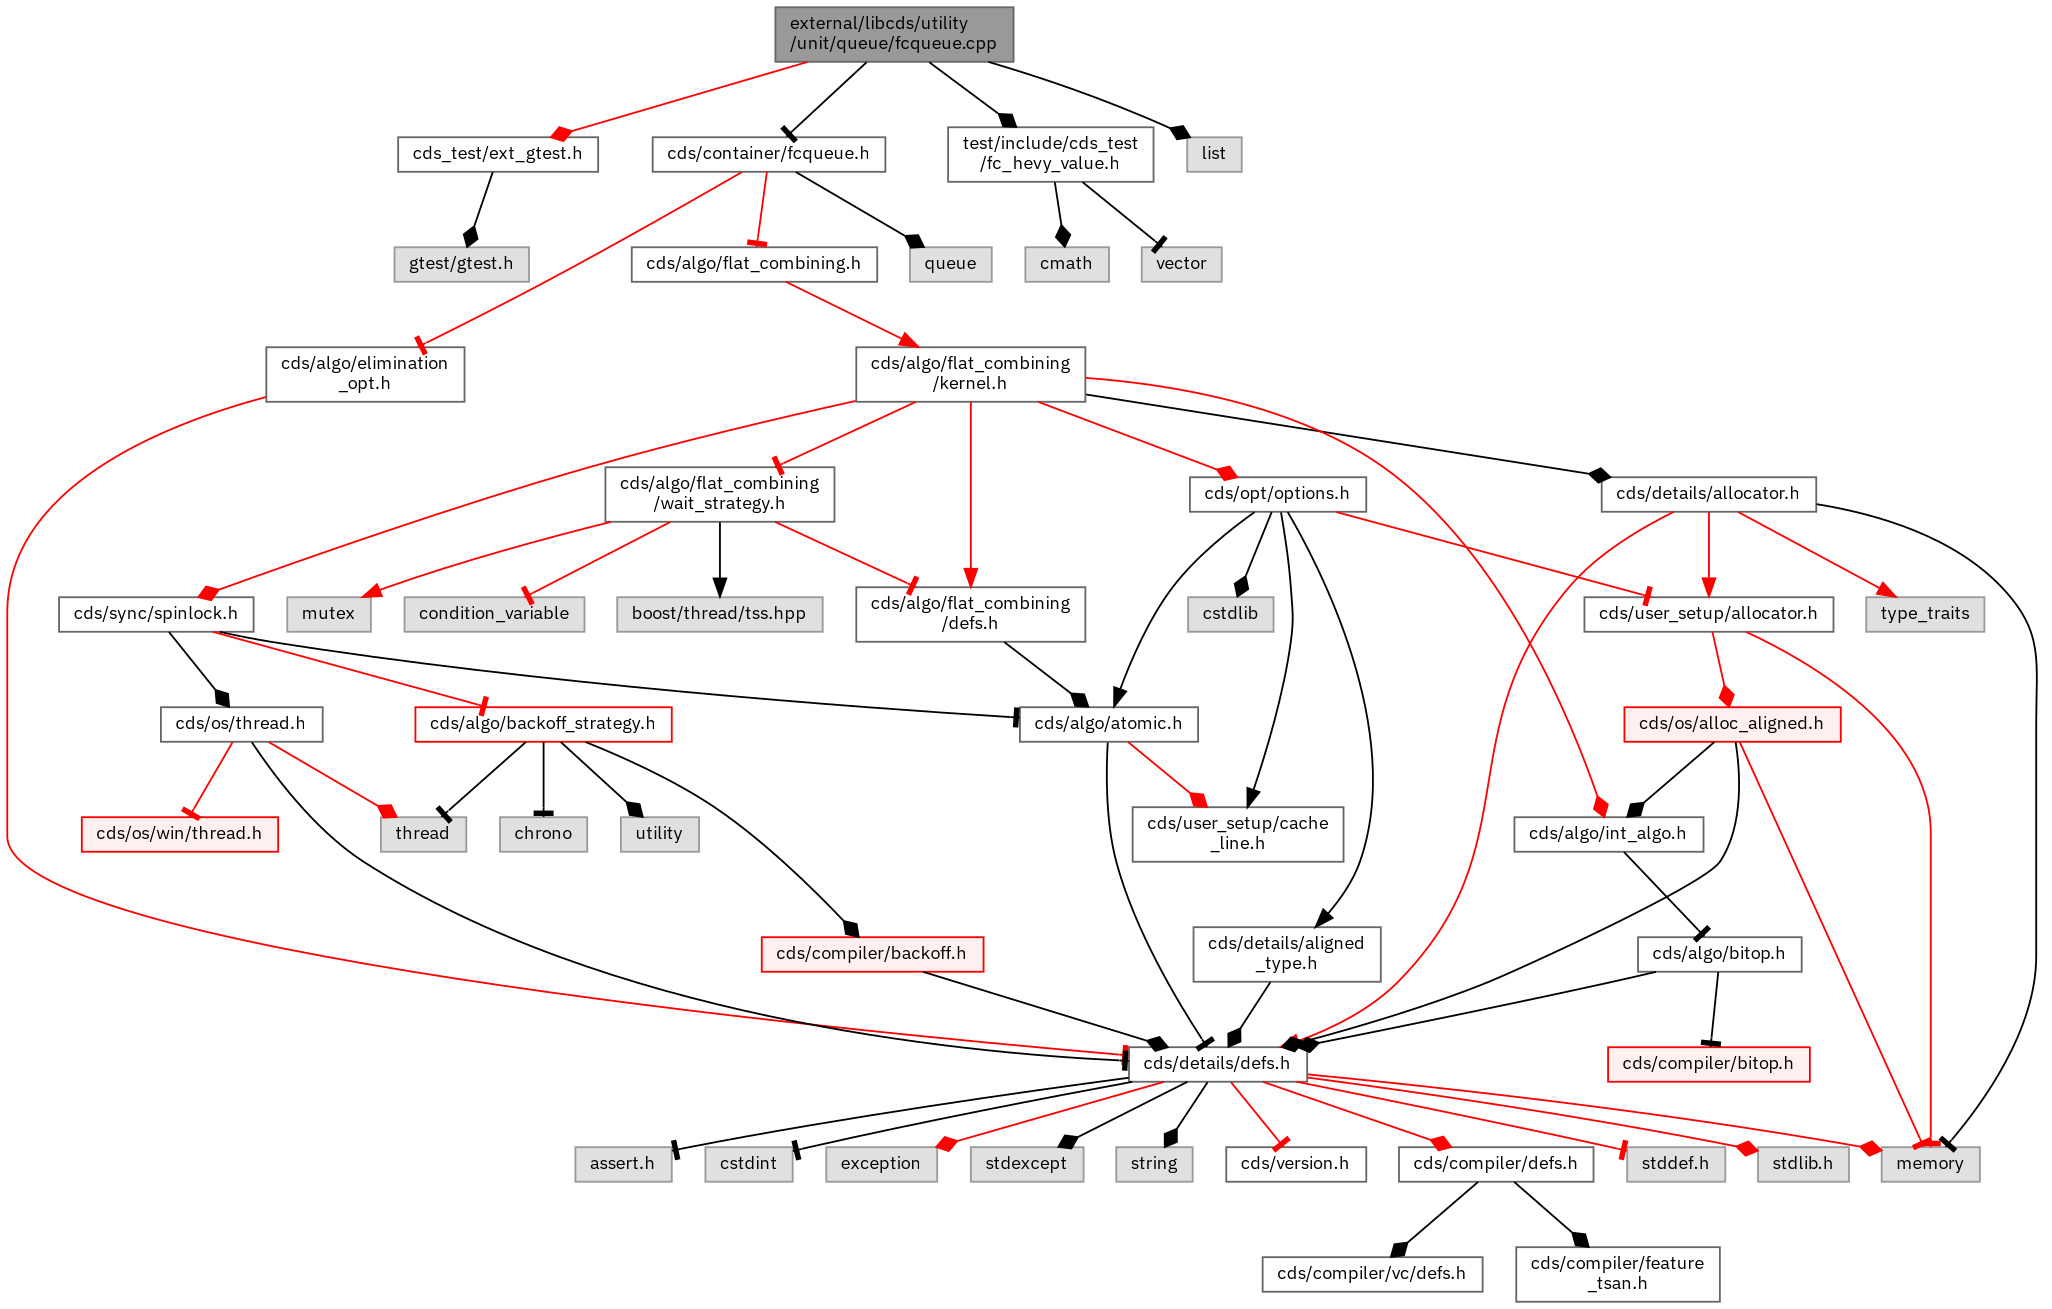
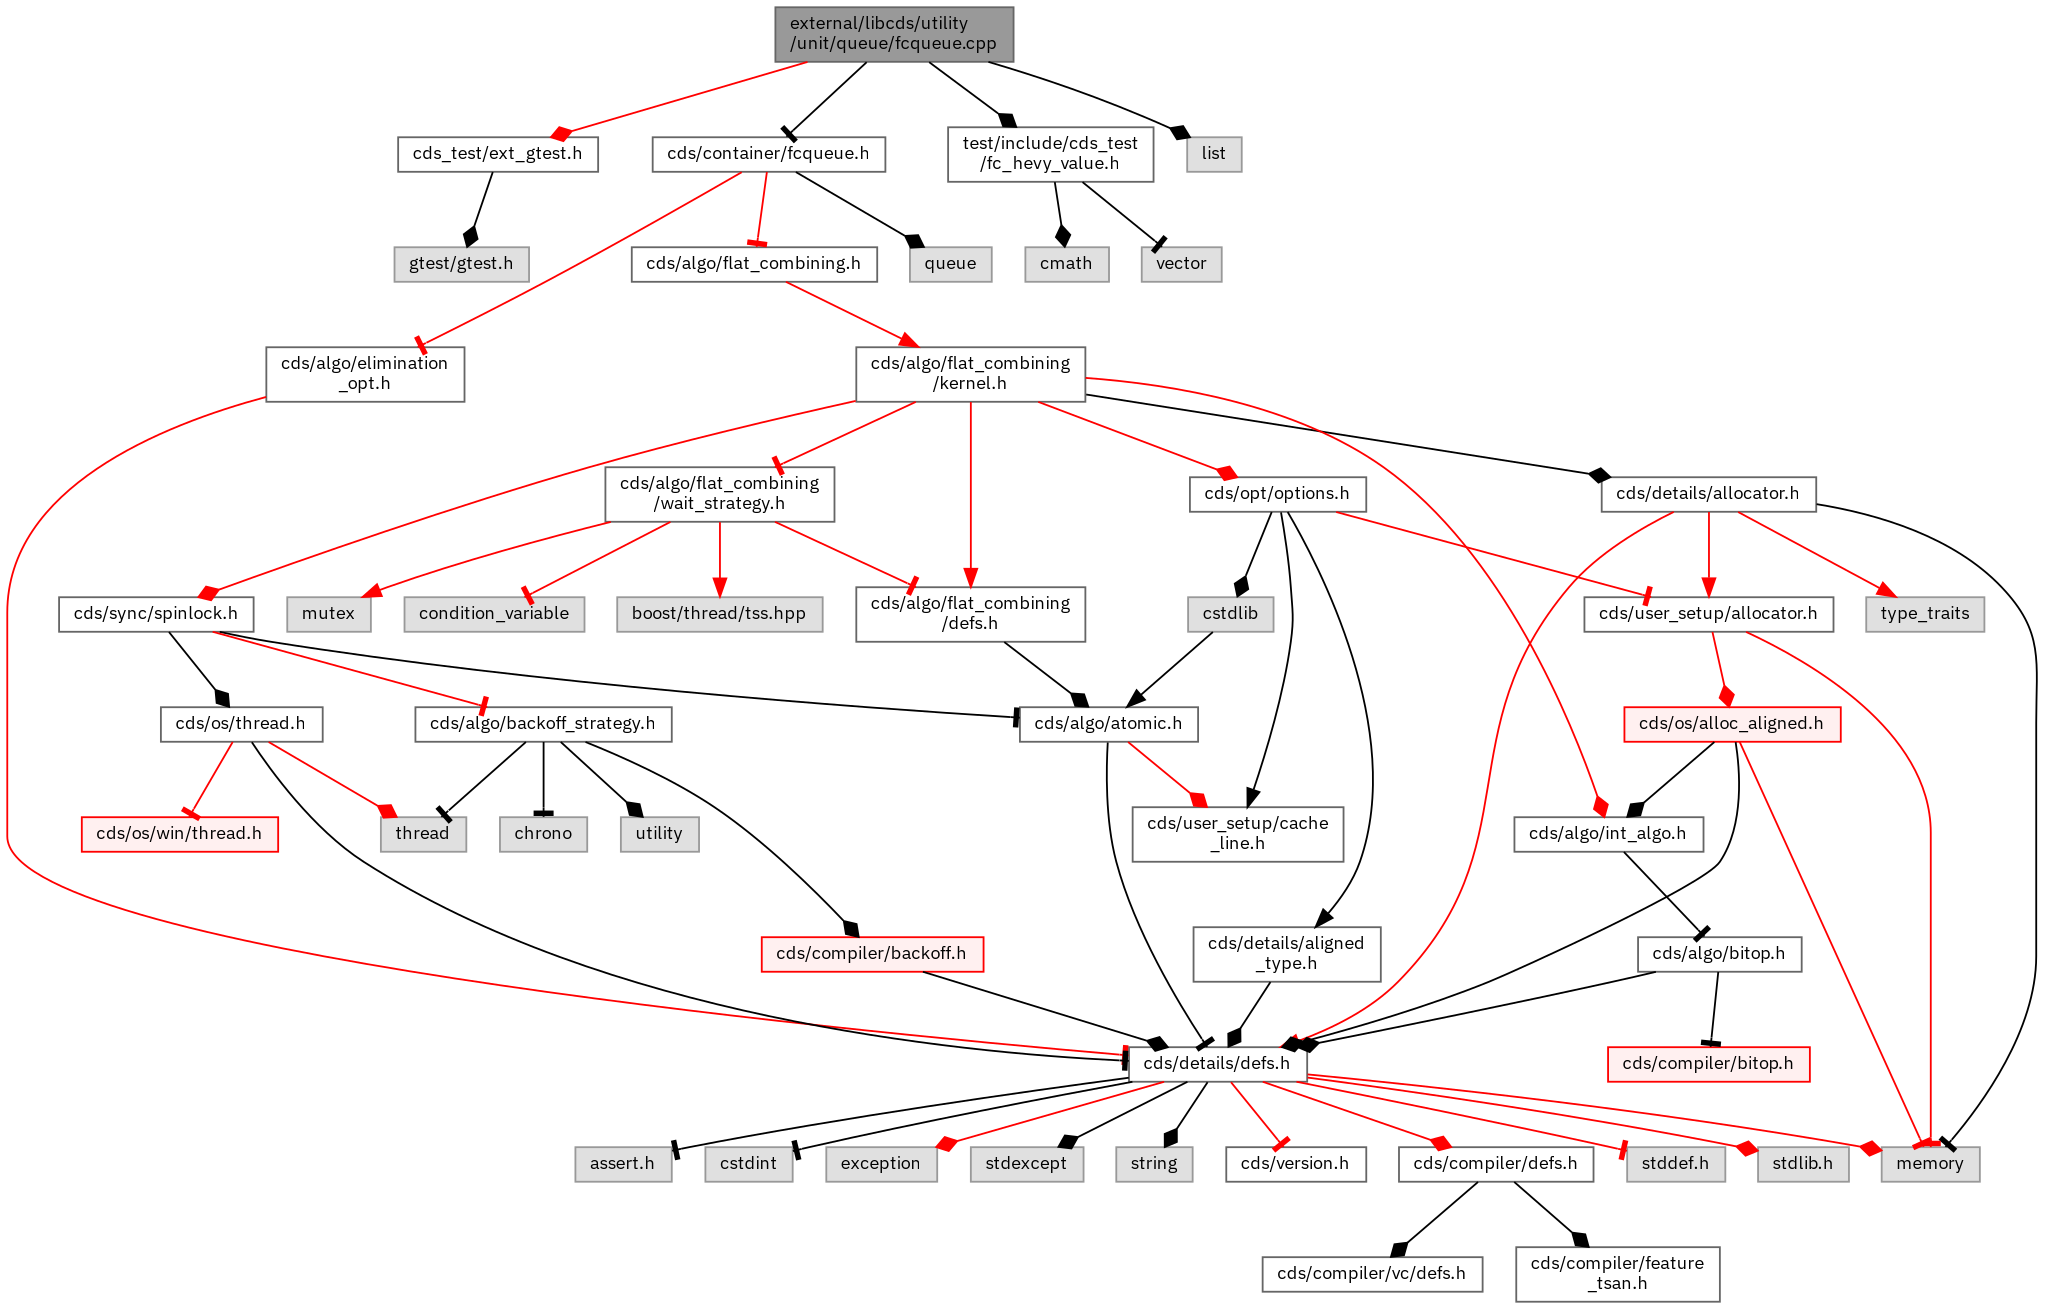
  digraph {
    fontname="IBM Plex Sans"
    node [color=grey40 fillcolor=white fontname="IBM Plex Sans" fontsize=10 shape=box style=filled]
    edge [arrowhead=diamond color=black fontname="IBM Plex Sans" fontsize=10 labelfontname=Helvetica labelfontsize=10 style=solid]
    n1 [color=gray40 fillcolor=grey60 fontcolor=black height=0.2 label="external/libcds/utility\l/unit/queue/fcqueue.cpp" width=0.4]
    n2 [height=0.2 label="cds_test/ext_gtest.h" width=0.4]
    n3 [height=0.2 label="cds/container/fcqueue.h" width=0.4]
    n4 [height=0.2 label="test/include/cds_test\l/fc_hevy_value.h" width=0.4]
    n5 [color=grey60 fillcolor="#E0E0E0" height=0.2 label=list width=0.4]
    n6 [color=grey60 fillcolor="#E0E0E0" height=0.2 label="gtest/gtest.h" width=0.4]
    n7 [height=0.2 label="cds/algo/flat_combining.h" width=0.4]
    n8 [height=0.2 label="cds/algo/elimination\l_opt.h" width=0.4]
    n9 [color=grey60 fillcolor="#E0E0E0" height=0.2 label=queue width=0.4]
    n10 [color=grey60 fillcolor="#E0E0E0" height=0.2 label=cmath width=0.4]
    n11 [color=grey60 fillcolor="#E0E0E0" height=0.2 label=vector width=0.4]
    n12 [height=0.2 label="cds/algo/flat_combining\l/kernel.h" width=0.4]
    n13 [height=0.2 label="cds/details/defs.h" width=0.4]
    n14 [height=0.2 label="cds/algo/flat_combining\l/defs.h" width=0.4]
    n15 [height=0.2 label="cds/algo/flat_combining\l/wait_strategy.h" width=0.4]
    n16 [height=0.2 label="cds/sync/spinlock.h" width=0.4]
    n17 [height=0.2 label="cds/details/allocator.h" width=0.4]
    n18 [height=0.2 label="cds/algo/int_algo.h" width=0.4]
    n19 [height=0.2 label="cds/opt/options.h" width=0.4]
    n20 [height=0.2 label="cds/algo/atomic.h" width=0.4]
    n21 [color=grey60 fillcolor="#E0E0E0" height=0.2 label=mutex width=0.4]
    n22 [color=grey60 fillcolor="#E0E0E0" height=0.2 label=condition_variable width=0.4]
    n23 [color=grey60 fillcolor="#E0E0E0" height=0.2 label="boost/thread/tss.hpp" width=0.4]
-   n24 [color=red height=0.2 label="cds/algo/backoff_strategy.h" width=0.4]
+   n24 [height=0.2 label="cds/algo/backoff_strategy.h" width=0.4]
    n25 [height=0.2 label="cds/os/thread.h" width=0.4]
    n26 [color=grey60 fillcolor="#E0E0E0" height=0.2 label=memory width=0.4]
    n27 [color=grey60 fillcolor="#E0E0E0" height=0.2 label=type_traits width=0.4]
    n28 [height=0.2 label="cds/user_setup/allocator.h" width=0.4]
    n29 [height=0.2 label="cds/algo/bitop.h" width=0.4]
    n30 [height=0.2 label="cds/user_setup/cache\l_line.h" width=0.4]
    n31 [color=grey60 fillcolor="#E0E0E0" height=0.2 label=cstdlib width=0.4]
    n32 [height=0.2 label="cds/details/aligned\l_type.h" width=0.4]
    n33 [color=grey60 fillcolor="#E0E0E0" height=0.2 label="stddef.h" width=0.4]
    n34 [color=grey60 fillcolor="#E0E0E0" height=0.2 label="stdlib.h" width=0.4]
    n35 [color=grey60 fillcolor="#E0E0E0" height=0.2 label="assert.h" width=0.4]
    n36 [color=grey60 fillcolor="#E0E0E0" height=0.2 label=cstdint width=0.4]
    n37 [color=grey60 fillcolor="#E0E0E0" height=0.2 label=exception width=0.4]
    n38 [color=grey60 fillcolor="#E0E0E0" height=0.2 label=stdexcept width=0.4]
    n39 [color=grey60 fillcolor="#E0E0E0" height=0.2 label=string width=0.4]
    n40 [height=0.2 label="cds/version.h" width=0.4]
    n41 [height=0.2 label="cds/compiler/defs.h" width=0.4]
    n42 [height=0.2 label="cds/compiler/vc/defs.h" width=0.4]
    n43 [height=0.2 label="cds/compiler/feature\l_tsan.h" width=0.4]
    n44 [color=grey60 fillcolor="#E0E0E0" height=0.2 label=utility width=0.4]
    n45 [color=grey60 fillcolor="#E0E0E0" height=0.2 label=thread width=0.4]
    n46 [color=grey60 fillcolor="#E0E0E0" height=0.2 label=chrono width=0.4]
    n47 [color=red fillcolor="#FFF0F0" height=0.2 label="cds/compiler/backoff.h" width=0.4]
    n48 [color=red fillcolor="#FFF0F0" height=0.2 label="cds/os/win/thread.h" width=0.4]
    n49 [color=red fillcolor="#FFF0F0" height=0.2 label="cds/os/alloc_aligned.h" width=0.4]
    n50 [color=red fillcolor="#FFF0F0" height=0.2 label="cds/compiler/bitop.h" width=0.4]
    n1 -> n2 [color=red]
    n1 -> n3 [arrowhead=tee]
    n1 -> n4
    n1 -> n5
    n2 -> n6
    n3 -> n7 [arrowhead=tee color=red]
    n3 -> n8 [arrowhead=tee color=red]
    n3 -> n9
    n4 -> n10
    n4 -> n11 [arrowhead=tee]
    n7 -> n12 [arrowhead=normal color=red]
    n8 -> n13 [arrowhead=tee color=red]
    n12 -> n14 [arrowhead=normal color=red]
    n12 -> n15 [arrowhead=tee color=red]
    n12 -> n16 [color=red]
    n12 -> n17
    n12 -> n18 [color=red]
    n12 -> n19 [color=red]
    n13 -> n26 [color=red]
    n13 -> n33 [arrowhead=tee color=red]
    n13 -> n34 [color=red]
    n13 -> n35 [arrowhead=tee]
    n13 -> n36 [arrowhead=tee]
    n13 -> n37 [color=red]
    n13 -> n38
    n13 -> n39
    n13 -> n40 [arrowhead=tee color=red]
    n13 -> n41 [color=red]
    n14 -> n20
    n15 -> n14 [arrowhead=tee color=red]
    n15 -> n21 [arrowhead=normal color=red]
    n15 -> n22 [arrowhead=tee color=red]
-   n15 -> n23 [arrowhead=normal]
+   n15 -> n23 [arrowhead=normal color=red]
    n16 -> n20 [arrowhead=tee]
    n16 -> n24 [arrowhead=tee color=red]
    n16 -> n25
    n17 -> n13 [arrowhead=normal color=red]
    n17 -> n26 [arrowhead=tee]
    n17 -> n27 [arrowhead=normal color=red]
    n17 -> n28 [arrowhead=normal color=red]
    n18 -> n29 [arrowhead=tee]
-   n19 -> n20 [arrowhead=normal]
+   n31 -> n20 [arrowhead=normal]
    n19 -> n28 [arrowhead=tee color=red]
    n19 -> n30 [arrowhead=normal]
    n19 -> n31
    n19 -> n32 [arrowhead=normal]
    n20 -> n13 [arrowhead=tee]
    n20 -> n30 [color=red]
    n24 -> n44
    n24 -> n45 [arrowhead=tee]
    n24 -> n46 [arrowhead=tee]
    n24 -> n47
    n25 -> n13 [arrowhead=tee]
    n25 -> n45 [color=red]
    n25 -> n48 [arrowhead=tee color=red]
    n28 -> n26 [arrowhead=tee color=red]
    n28 -> n49 [color=red]
    n29 -> n13
    n29 -> n50 [arrowhead=tee]
    n32 -> n13
    n41 -> n42
    n41 -> n43
    n47 -> n13
    n49 -> n13
    n49 -> n18
    n49 -> n26 [arrowhead=tee color=red]
  }
